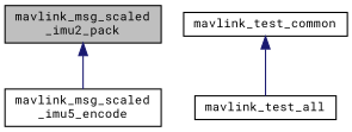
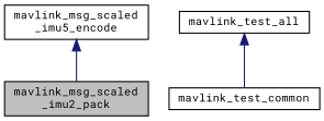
  digraph {
    fontname="Roboto Mono"
    rankdir=TB
    node [color=black fillcolor=white fontname="Roboto Mono" fontsize=10 shape=record style=filled]
    edge [color=midnightblue dir=back fontname="Roboto Mono" fontsize=10 labelfontname=Helvetica labelfontsize=10 style=solid]
    n1 [fillcolor=grey75 fontcolor=black height=0.2 label="mavlink_msg_scaled\l_imu2_pack" width=0.4]
    n2 [height=0.2 label="mavlink_msg_scaled\l_imu5_encode" width=0.4]
    n3 [height=0.2 label=mavlink_test_common width=0.4]
    n4 [height=0.2 label=mavlink_test_all width=0.4]
-   n1 -> n2
-   n3 -> n4
+   n2 -> n1
+   n4 -> n3
  }
